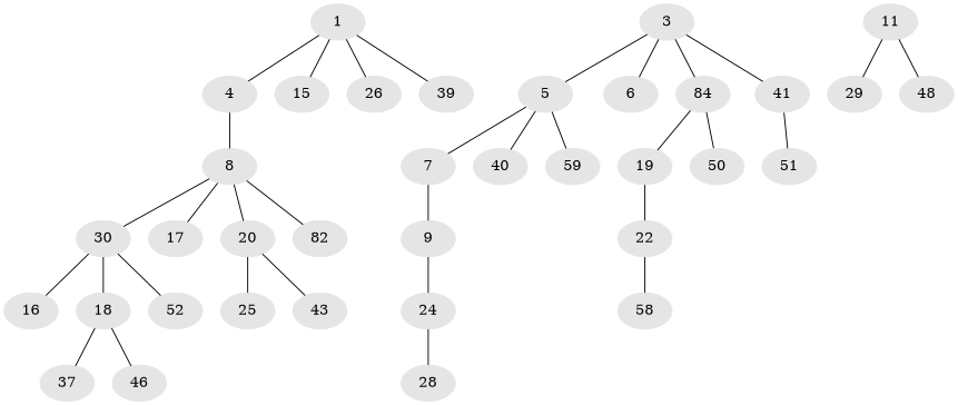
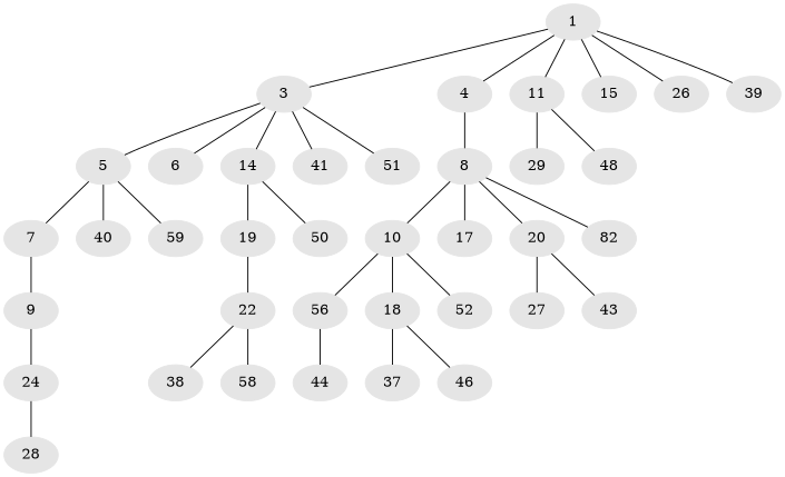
  graph {
    node [color=gray90 style=filled]
    1 [super="+2"]
    3
    4 [super="+21"]
    11 [super="+31"]
    15 [super="+23"]
    26
    39 [super="+55"]
    5 [super="+30"]
    6
-   14 [super="+49" label=84]
+   14 [super="+49"]
    41 [super="+45"]
    8 [super="+54"]
    29
    48
    7 [super="+13"]
    40
    59
    19
    50
    51 [super="+56"]
-   10 [super="+12" label=30]
+   10 [super="+12"]
    17
    20 [super="+36"]
    n24 [label=82]
    9 [super="+35"]
    24 [super="+53"]
-   16 [super="+32"]
+   16 [super="+32" label=56]
    18 [super="+27"]
    52
-   25 [super="+34"]
+   25 [super="+34" label=27]
    43
    28 [super="+47"]
+   44 [super="+57"]
    37
    46
    22 [super="+33"]
+   38
    58
+   1 -- 3
    1 -- 4
+   1 -- 11
    1 -- 15
    1 -- 26
    1 -- 39
    3 -- 5
    3 -- 6
    3 -- 14
    3 -- 41
    4 -- 8
    11 -- 29
    11 -- 48
    5 -- 7
    5 -- 40
    5 -- 59
    14 -- 19
    14 -- 50
-   41 -- 51
+   3 -- 51
    8 -- 10
    8 -- 17
    8 -- 20
    8 -- n24
    7 -- 9
    19 -- 22
    10 -- 16
    10 -- 18
    10 -- 52
    20 -- 25
    20 -- 43
    9 -- 24
    24 -- 28
+   16 -- 44
    18 -- 37
    18 -- 46
+   22 -- 38
    22 -- 58
  }
